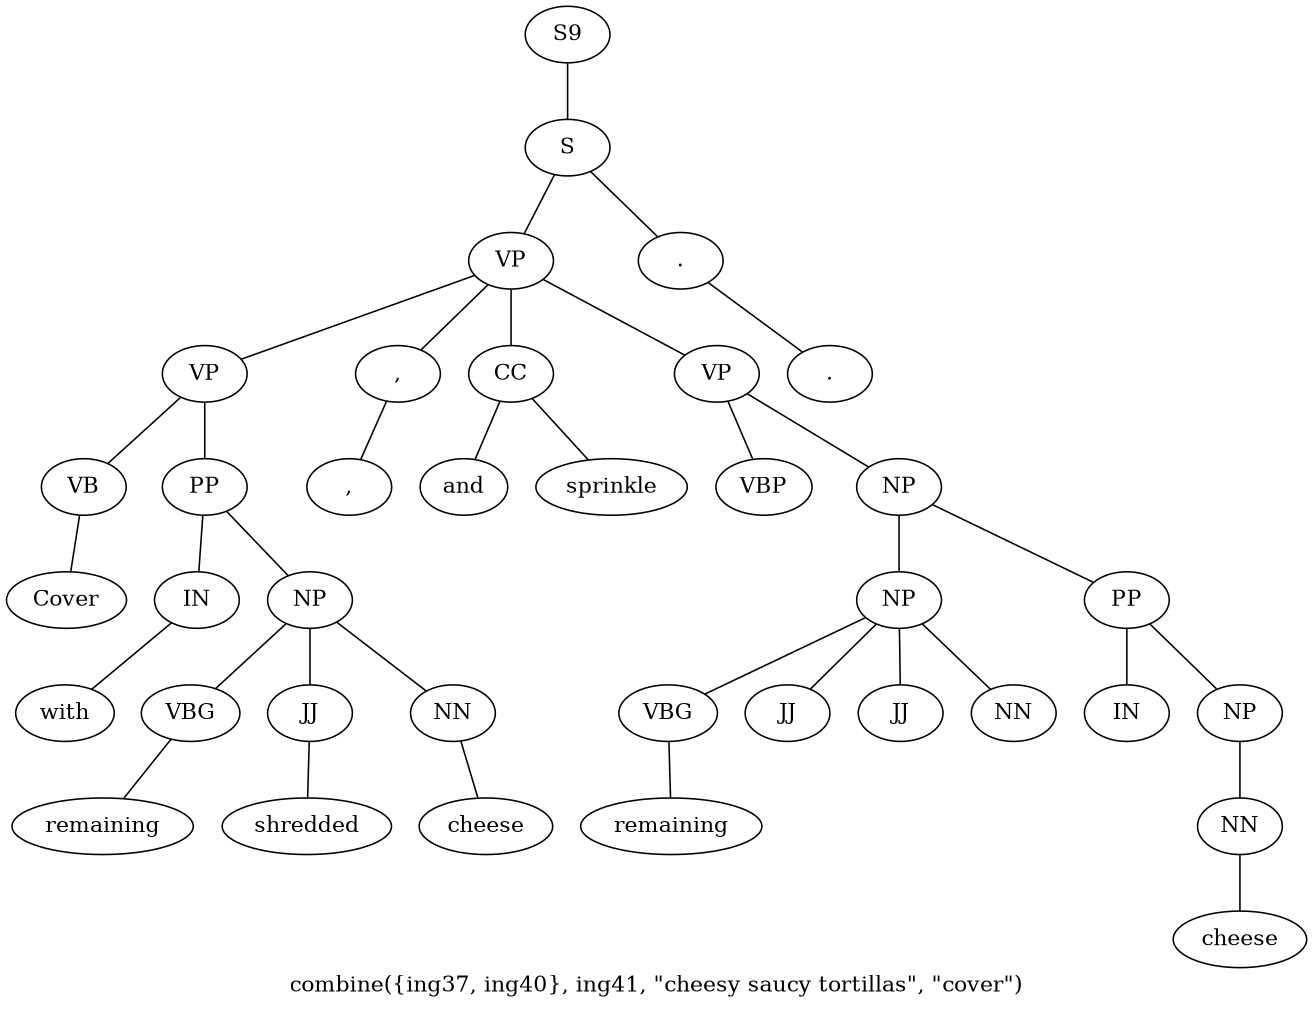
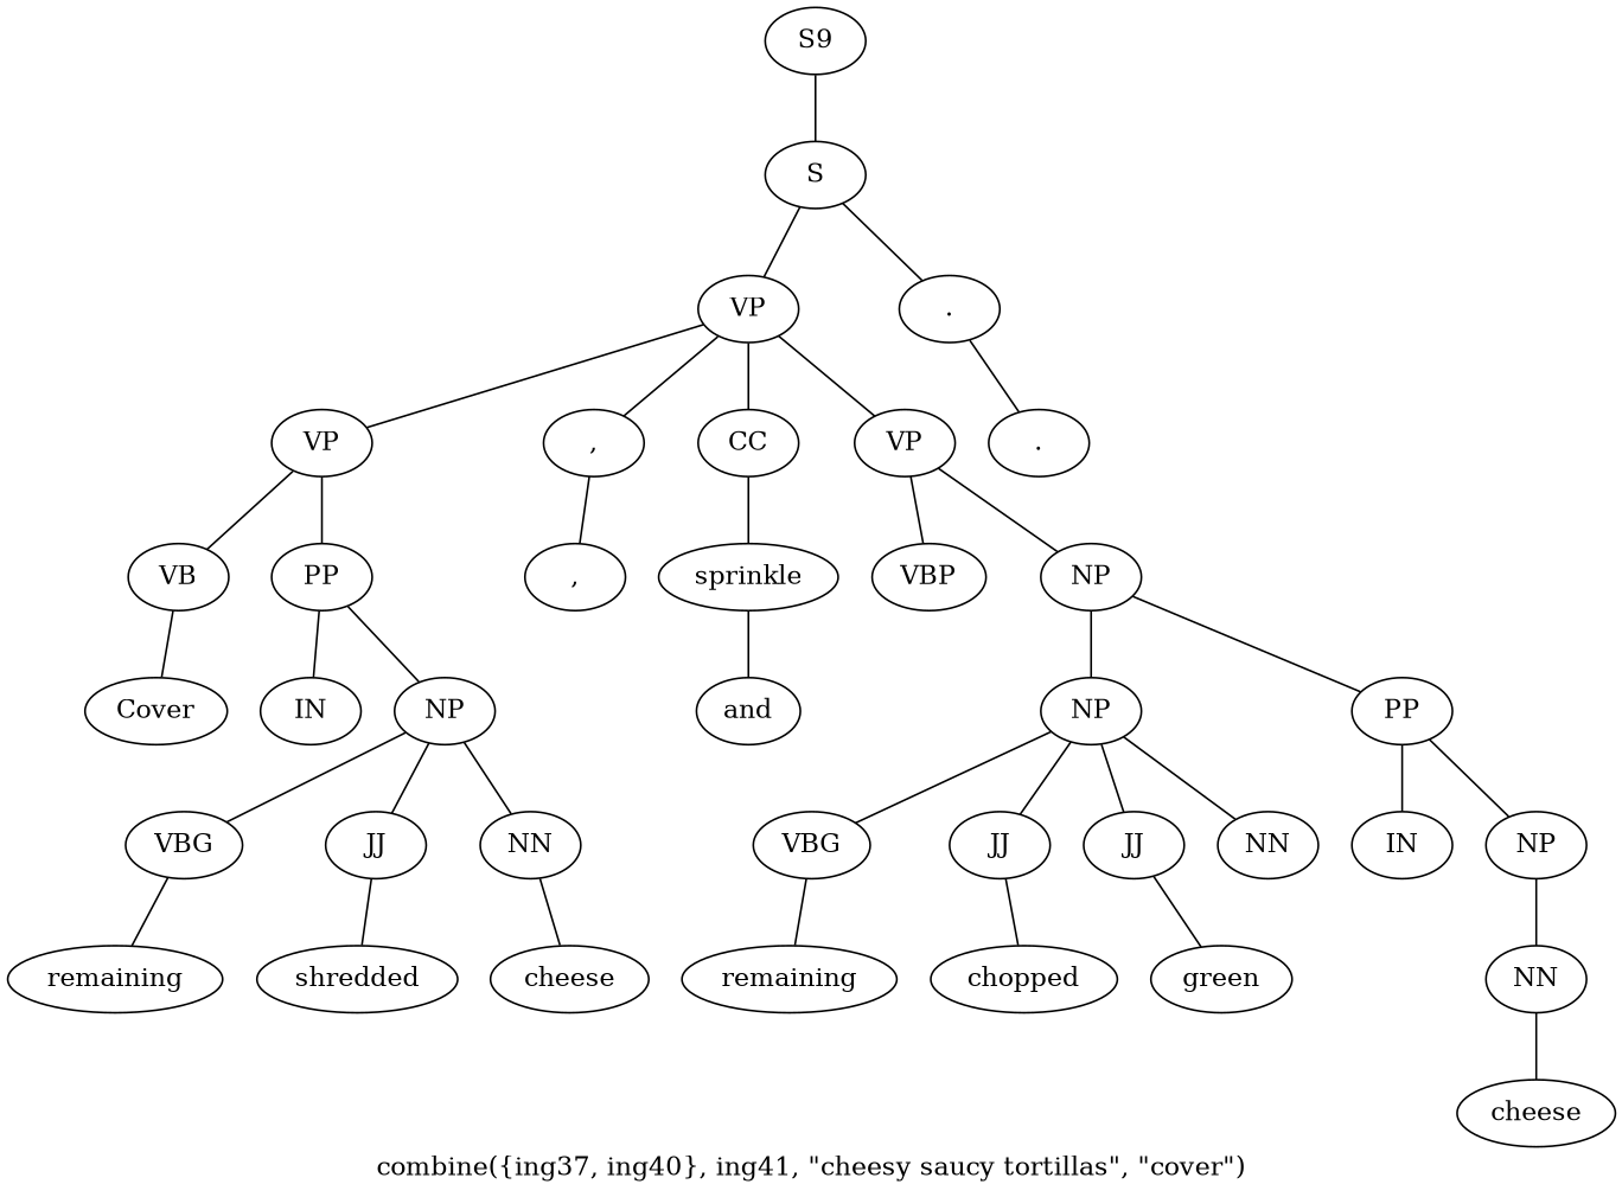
  graph {
    label="combine({ing37, ing40}, ing41, \"cheesy saucy tortillas\", \"cover\")"
    n1 [label=S9]
    n2 [label=S]
    n3 [label=VP]
    n4 [label="."]
    n5 [label=VP]
    n6 [label=","]
    n7 [label=CC]
    n8 [label=VP]
    n9 [label="."]
    n10 [label=VB]
    n11 [label=PP]
    n12 [label=","]
    n13 [label=and]
    n14 [label=sprinkle]
    n15 [label=VBP]
    n16 [label=NP]
    n17 [label=Cover]
    n18 [label=IN]
    n19 [label=NP]
-   n20 [label=with]
    n21 [label=VBG]
    n22 [label=JJ]
    n23 [label=NN]
    n24 [label=remaining]
    n25 [label=shredded]
    n26 [label=cheese]
    n27 [label=NP]
    n28 [label=PP]
    n29 [label=VBG]
    n30 [label=JJ]
    n31 [label=JJ]
    n32 [label=NN]
    n33 [label=IN]
    n34 [label=NP]
    n35 [label=remaining]
+   n36 [label=chopped]
+   n37 [label=green]
    n38 [label=NN]
    n39 [label=cheese]
    n1 -- n2
    n2 -- n3
    n2 -- n4
    n3 -- n5
    n3 -- n6
    n3 -- n7
    n3 -- n8
    n4 -- n9
    n5 -- n10
    n5 -- n11
    n6 -- n12
-   n7 -- n13
+   n14 -- n13
    n7 -- n14
    n8 -- n15
    n8 -- n16
    n10 -- n17
    n11 -- n18
    n11 -- n19
    n16 -- n27
    n16 -- n28
-   n18 -- n20
    n19 -- n21
    n19 -- n22
    n19 -- n23
    n21 -- n24
    n22 -- n25
    n23 -- n26
    n27 -- n29
    n27 -- n30
    n27 -- n31
    n27 -- n32
    n28 -- n33
    n28 -- n34
    n29 -- n35
+   n30 -- n36
+   n31 -- n37
    n34 -- n38
    n38 -- n39
  }
